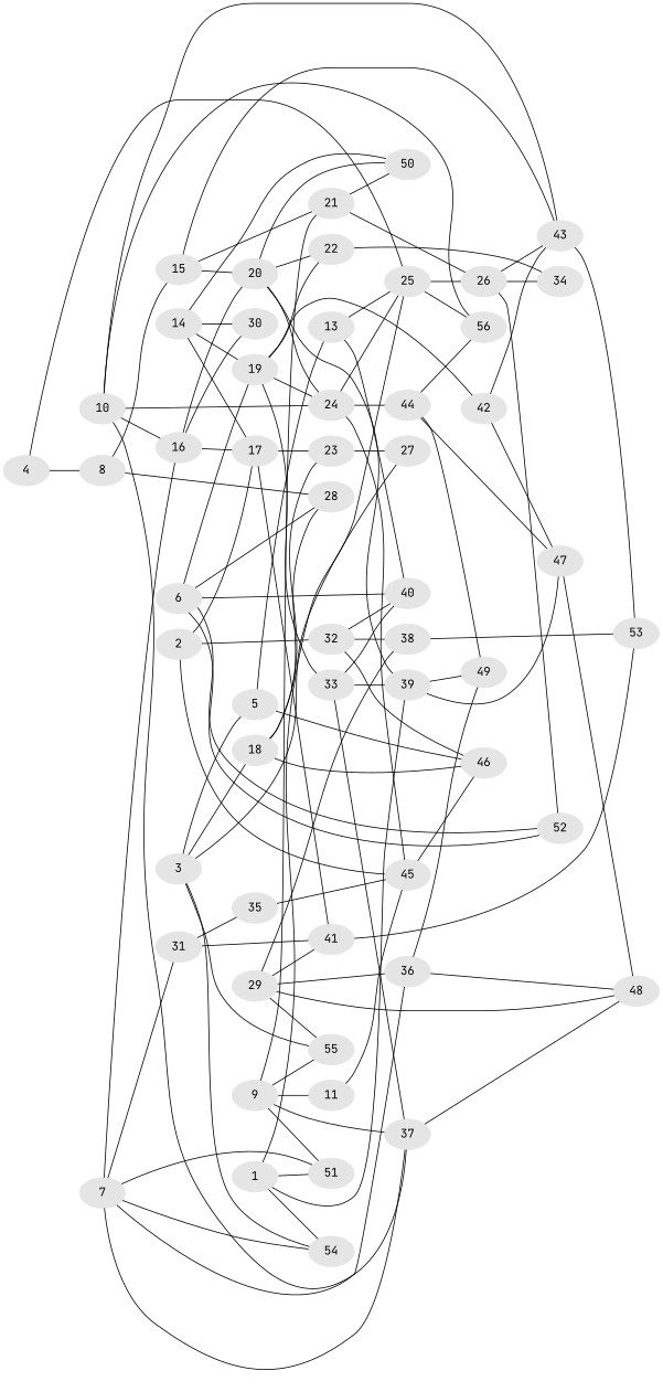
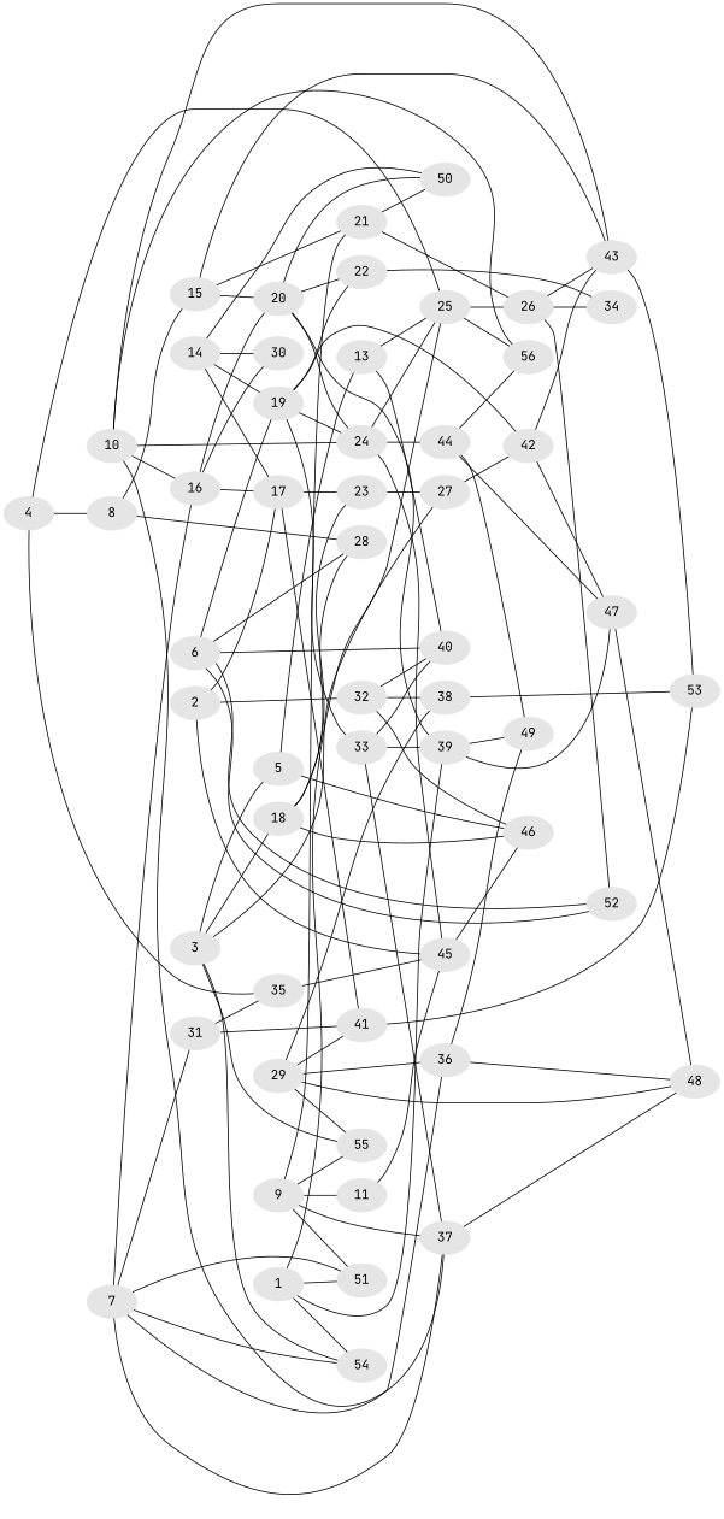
  graph {
    fontname="JetBrains Mono"
    rankdir=LR
    node [color=gray90 fontname="JetBrains Mono" style=filled]
    edge [fontname="JetBrains Mono"]
    1
    25
    39
    51
    54
    56
    26
    47
    49
    2
    17
    32
    45
    23
    41
    46
    40
    38
    3
    5
    18
    27
    55
    13
    28
    42
    4
    8
    35
    15
    6
    19
    52
    24
    33
    22
    7
    16
    31
    36
    37
    30
    20
    48
    43
    21
    53
    9
    11
    50
    10
    44
    14
    34
    29
    1 -- 25
    1 -- 39
    1 -- 51
    1 -- 54
    25 -- 56
    25 -- 26
    39 -- 47
    39 -- 49
    26 -- 52
    26 -- 43
    26 -- 34
    47 -- 48
    2 -- 17
    2 -- 32
    2 -- 45
    17 -- 23
    17 -- 41
    32 -- 46
    32 -- 40
    32 -- 38
    45 -- 46
    23 -- 27
    41 -- 53
    38 -- 53
    3 -- 54
    3 -- 5
    3 -- 18
    3 -- 27
    3 -- 55
    5 -- 46
    5 -- 13
    18 -- 23
    18 -- 46
    18 -- 28
+   27 -- 42
    13 -- 25
    13 -- 40
    42 -- 47
    42 -- 43
    4 -- 25
    4 -- 8
+   4 -- 35
    8 -- 28
    8 -- 15
    35 -- 45
    15 -- 20
    15 -- 43
    15 -- 21
    6 -- 40
    6 -- 28
    6 -- 19
    6 -- 52
    6 -- 52
    19 -- 42
    19 -- 24
    19 -- 33
    19 -- 22
    24 -- 25
    24 -- 45
    24 -- 44
    33 -- 39
    33 -- 40
    33 -- 37
    22 -- 34
    7 -- 51
    7 -- 54
    7 -- 16
    7 -- 31
    7 -- 36
    7 -- 37
    16 -- 17
    16 -- 30
    16 -- 20
    31 -- 41
    31 -- 35
    36 -- 49
    36 -- 48
    37 -- 48
    20 -- 39
    20 -- 24
    20 -- 22
    20 -- 50
    43 -- 53
    21 -- 26
    21 -- 50
    9 -- 51
    9 -- 55
    9 -- 37
    9 -- 21
    9 -- 11
    11 -- 45
    10 -- 56
    10 -- 24
    10 -- 16
    10 -- 37
    10 -- 43
    44 -- 56
    44 -- 47
    44 -- 49
    14 -- 17
    14 -- 19
    14 -- 30
    14 -- 50
    29 -- 41
    29 -- 38
    29 -- 55
    29 -- 36
    29 -- 48
  }
